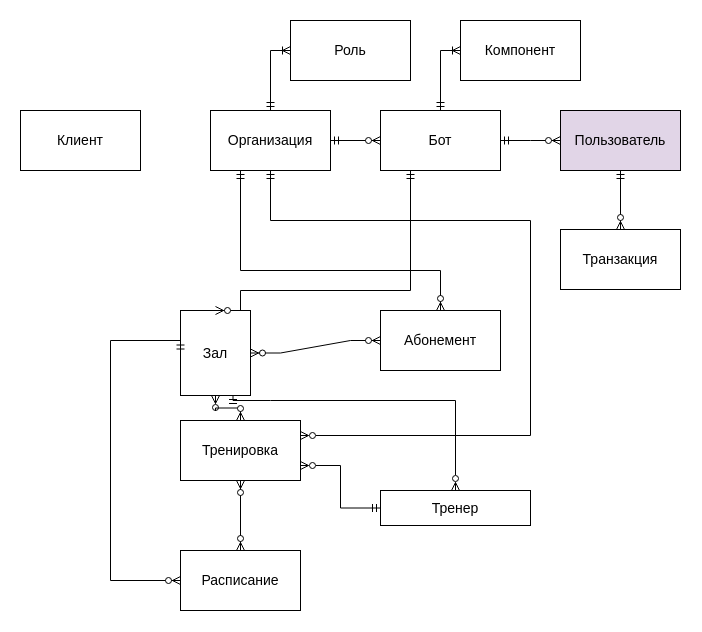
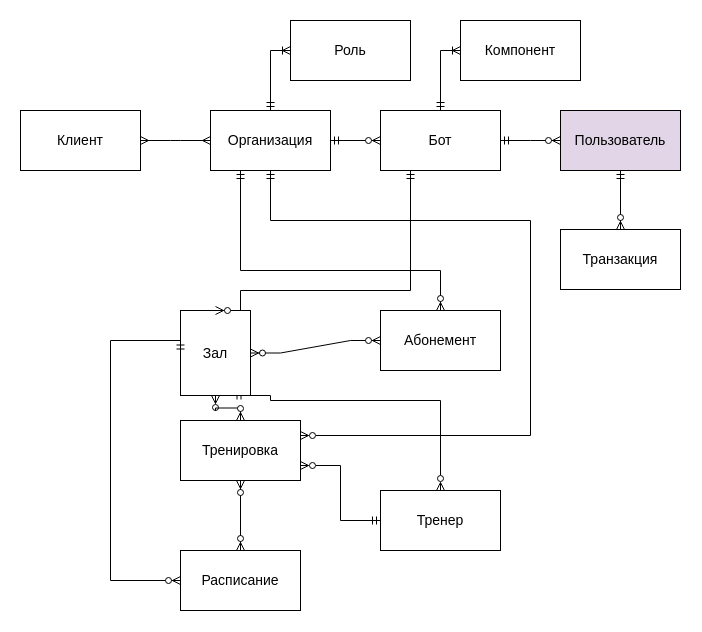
  <mxCell id="0" />
  <mxCell id="1" parent="0" />
  <mxCell id="2" value="Клиент" style="rounded=0;whiteSpace=wrap;html=1;fontSize=14;" vertex="1" parent="1"><mxGeometry x="20" y="110" width="120" height="60" as="geometry" /></mxCell>
  <mxCell id="3" value="Организация" style="rounded=0;whiteSpace=wrap;html=1;fontSize=14;" vertex="1" parent="1"><mxGeometry x="210" y="110" width="120" height="60" as="geometry" /></mxCell>
  <mxCell id="4" value="Бот" style="rounded=0;whiteSpace=wrap;html=1;fontSize=14;" vertex="1" parent="1"><mxGeometry x="380" y="110" width="120" height="60" as="geometry" /></mxCell>
  <mxCell id="5" value="Пользователь" style="rounded=0;whiteSpace=wrap;html=1;fontSize=14;fillColor=#e1d5e7;" vertex="1" parent="1"><mxGeometry x="560" y="110" width="120" height="60" as="geometry" /></mxCell>
  <mxCell id="6" value="Абонемент" style="rounded=0;whiteSpace=wrap;html=1;fontSize=14;" vertex="1" parent="1"><mxGeometry x="380" y="310" width="120" height="60" as="geometry" /></mxCell>
  <mxCell id="7" style="edgeStyle=orthogonalEdgeStyle;rounded=0;orthogonalLoop=1;jettySize=auto;html=1;exitX=0.75;exitY=1;exitDx=0;exitDy=0;entryX=0.5;entryY=0;entryDx=0;entryDy=0;startArrow=ERmandOne;startFill=0;endArrow=ERzeroToMany;endFill=0;" edge="1" parent="1" source="8" target="25"><mxGeometry relative="1" as="geometry"><Array as="points"><mxPoint x="270" y="400" /><mxPoint x="440" y="400" /></Array></mxGeometry></mxCell>
  <mxCell id="8" value="Зал" style="rounded=0;whiteSpace=wrap;html=1;fontSize=14;" vertex="1" parent="1"><mxGeometry x="180" y="310" width="70" height="85" as="geometry" /></mxCell>
  <mxCell id="9" value="Транзакция" style="rounded=0;whiteSpace=wrap;html=1;fontSize=14;" vertex="1" parent="1"><mxGeometry x="560" y="229" width="120" height="60" as="geometry" /></mxCell>
  <mxCell id="10" style="edgeStyle=orthogonalEdgeStyle;rounded=0;orthogonalLoop=1;jettySize=auto;html=1;exitX=1;exitY=0.25;exitDx=0;exitDy=0;entryX=0.5;entryY=1;entryDx=0;entryDy=0;fontSize=14;endArrow=ERmandOne;endFill=0;startArrow=ERzeroToMany;startFill=0;" edge="1" parent="1" source="11" target="3"><mxGeometry relative="1" as="geometry"><Array as="points"><mxPoint x="530" y="435" /><mxPoint x="530" y="220" /><mxPoint x="270" y="220" /></Array></mxGeometry></mxCell>
  <mxCell id="11" value="Тренировка" style="rounded=0;whiteSpace=wrap;html=1;fontSize=14;" vertex="1" parent="1"><mxGeometry x="180" y="420" width="120" height="60" as="geometry" /></mxCell>
  <mxCell id="12" value="&lt;div&gt;Расписание&lt;/div&gt;" style="rounded=0;whiteSpace=wrap;html=1;fontSize=14;" vertex="1" parent="1"><mxGeometry x="180" y="550" width="120" height="60" as="geometry" /></mxCell>
+ <mxCell id="13" value="" style="edgeStyle=entityRelationEdgeStyle;fontSize=12;html=1;endArrow=ERmany;startArrow=ERmany;rounded=0;exitX=1;exitY=0.5;exitDx=0;exitDy=0;entryX=0;entryY=0.5;entryDx=0;entryDy=0;" edge="1" parent="1" source="2" target="3"><mxGeometry width="100" height="100" relative="1" as="geometry"><mxPoint x="350" y="390" as="sourcePoint" /><mxPoint x="450" y="290" as="targetPoint" /></mxGeometry></mxCell>
  <mxCell id="14" value="" style="edgeStyle=entityRelationEdgeStyle;fontSize=12;html=1;endArrow=ERzeroToMany;startArrow=ERmandOne;rounded=0;exitX=1;exitY=0.5;exitDx=0;exitDy=0;entryX=0;entryY=0.5;entryDx=0;entryDy=0;" edge="1" parent="1" source="3" target="4"><mxGeometry width="100" height="100" relative="1" as="geometry"><mxPoint x="350" y="390" as="sourcePoint" /><mxPoint x="450" y="290" as="targetPoint" /></mxGeometry></mxCell>
  <mxCell id="15" value="" style="edgeStyle=entityRelationEdgeStyle;fontSize=12;html=1;endArrow=ERzeroToMany;startArrow=ERmandOne;rounded=0;exitX=1;exitY=0.5;exitDx=0;exitDy=0;entryX=0;entryY=0.5;entryDx=0;entryDy=0;" edge="1" parent="1" source="4" target="5"><mxGeometry width="100" height="100" relative="1" as="geometry"><mxPoint x="350" y="390" as="sourcePoint" /><mxPoint x="450" y="290" as="targetPoint" /></mxGeometry></mxCell>
  <mxCell id="16" value="" style="edgeStyle=orthogonalEdgeStyle;fontSize=12;html=1;endArrow=ERzeroToMany;startArrow=ERmandOne;rounded=0;exitX=0.25;exitY=1;exitDx=0;exitDy=0;entryX=0.5;entryY=0;entryDx=0;entryDy=0;" edge="1" parent="1" source="3" target="6"><mxGeometry width="100" height="100" relative="1" as="geometry"><mxPoint x="350" y="390" as="sourcePoint" /><mxPoint x="450" y="290" as="targetPoint" /><Array as="points"><mxPoint x="240" y="270" /><mxPoint x="440" y="270" /></Array></mxGeometry></mxCell>
  <mxCell id="17" value="" style="edgeStyle=entityRelationEdgeStyle;fontSize=12;html=1;endArrow=ERzeroToMany;endFill=1;startArrow=ERzeroToMany;rounded=0;exitX=1;exitY=0.5;exitDx=0;exitDy=0;entryX=0;entryY=0.5;entryDx=0;entryDy=0;" edge="1" parent="1" source="8" target="6"><mxGeometry width="100" height="100" relative="1" as="geometry"><mxPoint x="170" y="390" as="sourcePoint" /><mxPoint x="270" y="290" as="targetPoint" /></mxGeometry></mxCell>
  <mxCell id="18" value="" style="edgeStyle=orthogonalEdgeStyle;fontSize=12;html=1;endArrow=ERzeroToMany;startArrow=ERmandOne;rounded=0;exitX=0.5;exitY=1;exitDx=0;exitDy=0;entryX=0.5;entryY=0;entryDx=0;entryDy=0;" edge="1" parent="1" source="5" target="9"><mxGeometry width="100" height="100" relative="1" as="geometry"><mxPoint x="290" y="500" as="sourcePoint" /><mxPoint x="390" y="400" as="targetPoint" /></mxGeometry></mxCell>
  <mxCell id="19" value="" style="edgeStyle=orthogonalEdgeStyle;fontSize=12;html=1;endArrow=ERzeroToMany;startArrow=ERmandOne;rounded=0;exitX=0;exitY=0.5;exitDx=0;exitDy=0;entryX=0;entryY=0.5;entryDx=0;entryDy=0;" edge="1" parent="1" source="8" target="12"><mxGeometry width="100" height="100" relative="1" as="geometry"><mxPoint x="290" y="500" as="sourcePoint" /><mxPoint x="70" y="530" as="targetPoint" /><Array as="points"><mxPoint x="110" y="340" /><mxPoint x="110" y="580" /></Array></mxGeometry></mxCell>
  <mxCell id="20" value="" style="edgeStyle=orthogonalEdgeStyle;fontSize=12;html=1;endArrow=ERzeroToMany;startArrow=ERzeroToMany;rounded=0;exitX=0.5;exitY=1;exitDx=0;exitDy=0;entryX=0.5;entryY=0;entryDx=0;entryDy=0;startFill=0;" edge="1" parent="1" source="8" target="11"><mxGeometry width="100" height="100" relative="1" as="geometry"><mxPoint x="290" y="500" as="sourcePoint" /><mxPoint x="390" y="400" as="targetPoint" /></mxGeometry></mxCell>
  <mxCell id="21" value="" style="edgeStyle=orthogonalEdgeStyle;fontSize=12;html=1;endArrow=ERzeroToMany;endFill=1;startArrow=ERzeroToMany;rounded=0;exitX=0.5;exitY=0;exitDx=0;exitDy=0;entryX=0.5;entryY=1;entryDx=0;entryDy=0;" edge="1" parent="1" source="12" target="11"><mxGeometry width="100" height="100" relative="1" as="geometry"><mxPoint x="310" y="410" as="sourcePoint" /><mxPoint x="410" y="310" as="targetPoint" /></mxGeometry></mxCell>
  <mxCell id="22" value="Роль" style="rounded=0;whiteSpace=wrap;html=1;fontSize=14;" vertex="1" parent="1"><mxGeometry x="290" y="20" width="120" height="60" as="geometry" /></mxCell>
  <mxCell id="23" value="" style="edgeStyle=orthogonalEdgeStyle;fontSize=12;html=1;endArrow=ERoneToMany;startArrow=ERmandOne;rounded=0;exitX=0.5;exitY=0;exitDx=0;exitDy=0;entryX=0;entryY=0.5;entryDx=0;entryDy=0;endFill=0;" edge="1" parent="1" source="3" target="22"><mxGeometry width="100" height="100" relative="1" as="geometry"><mxPoint x="310" y="410" as="sourcePoint" /><mxPoint x="410" y="310" as="targetPoint" /></mxGeometry></mxCell>
  <mxCell id="24" style="edgeStyle=orthogonalEdgeStyle;rounded=0;orthogonalLoop=1;jettySize=auto;html=1;exitX=0;exitY=0.5;exitDx=0;exitDy=0;entryX=1;entryY=0.75;entryDx=0;entryDy=0;fontSize=14;startArrow=ERmandOne;startFill=0;endArrow=ERzeroToMany;endFill=0;" edge="1" parent="1" source="25" target="11"><mxGeometry relative="1" as="geometry" /></mxCell>
- <mxCell id="25" value="Тренер" style="rounded=0;whiteSpace=wrap;html=1;fontSize=14;" vertex="1" parent="1"><mxGeometry x="380" y="490" width="150" height="35" as="geometry" /></mxCell>
+ <mxCell id="25" value="Тренер" style="rounded=0;whiteSpace=wrap;html=1;fontSize=14;" vertex="1" parent="1"><mxGeometry x="380" y="490" width="120" height="60" as="geometry" /></mxCell>
  <mxCell id="26" value="" style="edgeStyle=orthogonalEdgeStyle;fontSize=12;html=1;endArrow=ERzeroToMany;startArrow=ERmandOne;rounded=0;entryX=0.5;entryY=0;entryDx=0;entryDy=0;exitX=0.25;exitY=1;exitDx=0;exitDy=0;" edge="1" parent="1" source="4" target="8"><mxGeometry width="100" height="100" relative="1" as="geometry"><mxPoint x="350" y="190" as="sourcePoint" /><mxPoint x="400" y="200" as="targetPoint" /><Array as="points"><mxPoint x="410" y="290" /><mxPoint x="240" y="290" /></Array></mxGeometry></mxCell>
  <mxCell id="27" value="Компонент" style="rounded=0;whiteSpace=wrap;html=1;fontSize=14;" vertex="1" parent="1"><mxGeometry x="460" y="20" width="120" height="60" as="geometry" /></mxCell>
  <mxCell id="28" value="" style="edgeStyle=orthogonalEdgeStyle;fontSize=12;html=1;endArrow=ERoneToMany;startArrow=ERmandOne;rounded=0;exitX=0.5;exitY=0;exitDx=0;exitDy=0;entryX=0;entryY=0.5;entryDx=0;entryDy=0;endFill=0;" edge="1" parent="1" source="4" target="27"><mxGeometry width="100" height="100" relative="1" as="geometry"><mxPoint x="250" y="180" as="sourcePoint" /><mxPoint x="450" y="320" as="targetPoint" /><Array as="points"><mxPoint x="440" y="50" /></Array></mxGeometry></mxCell>
